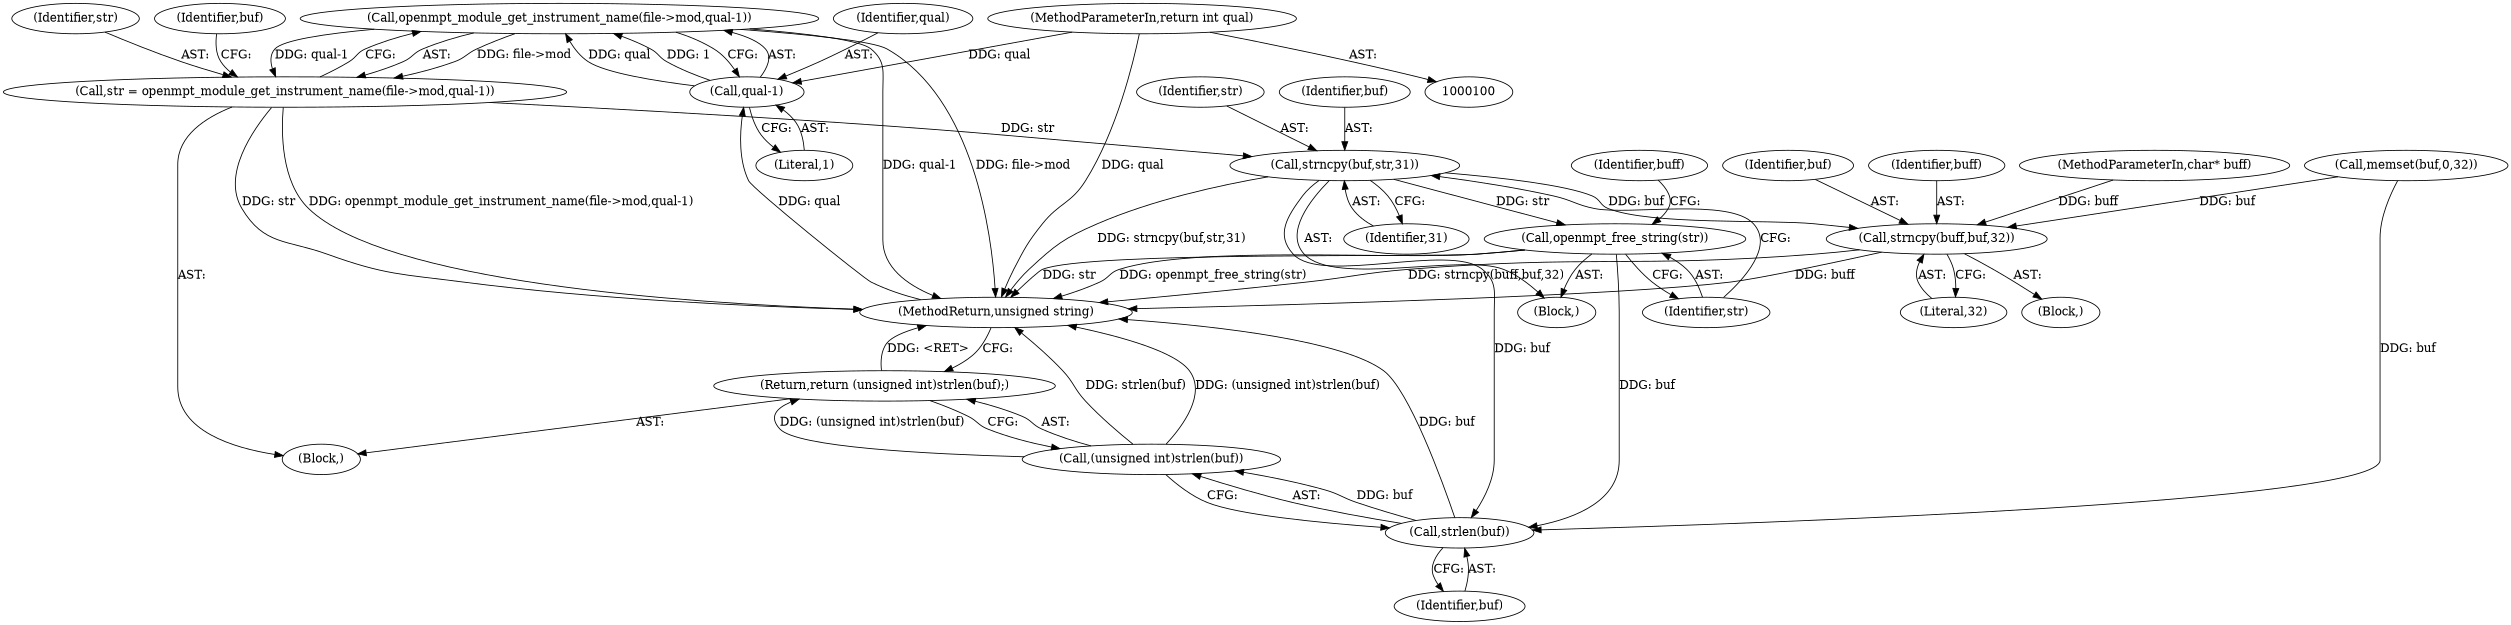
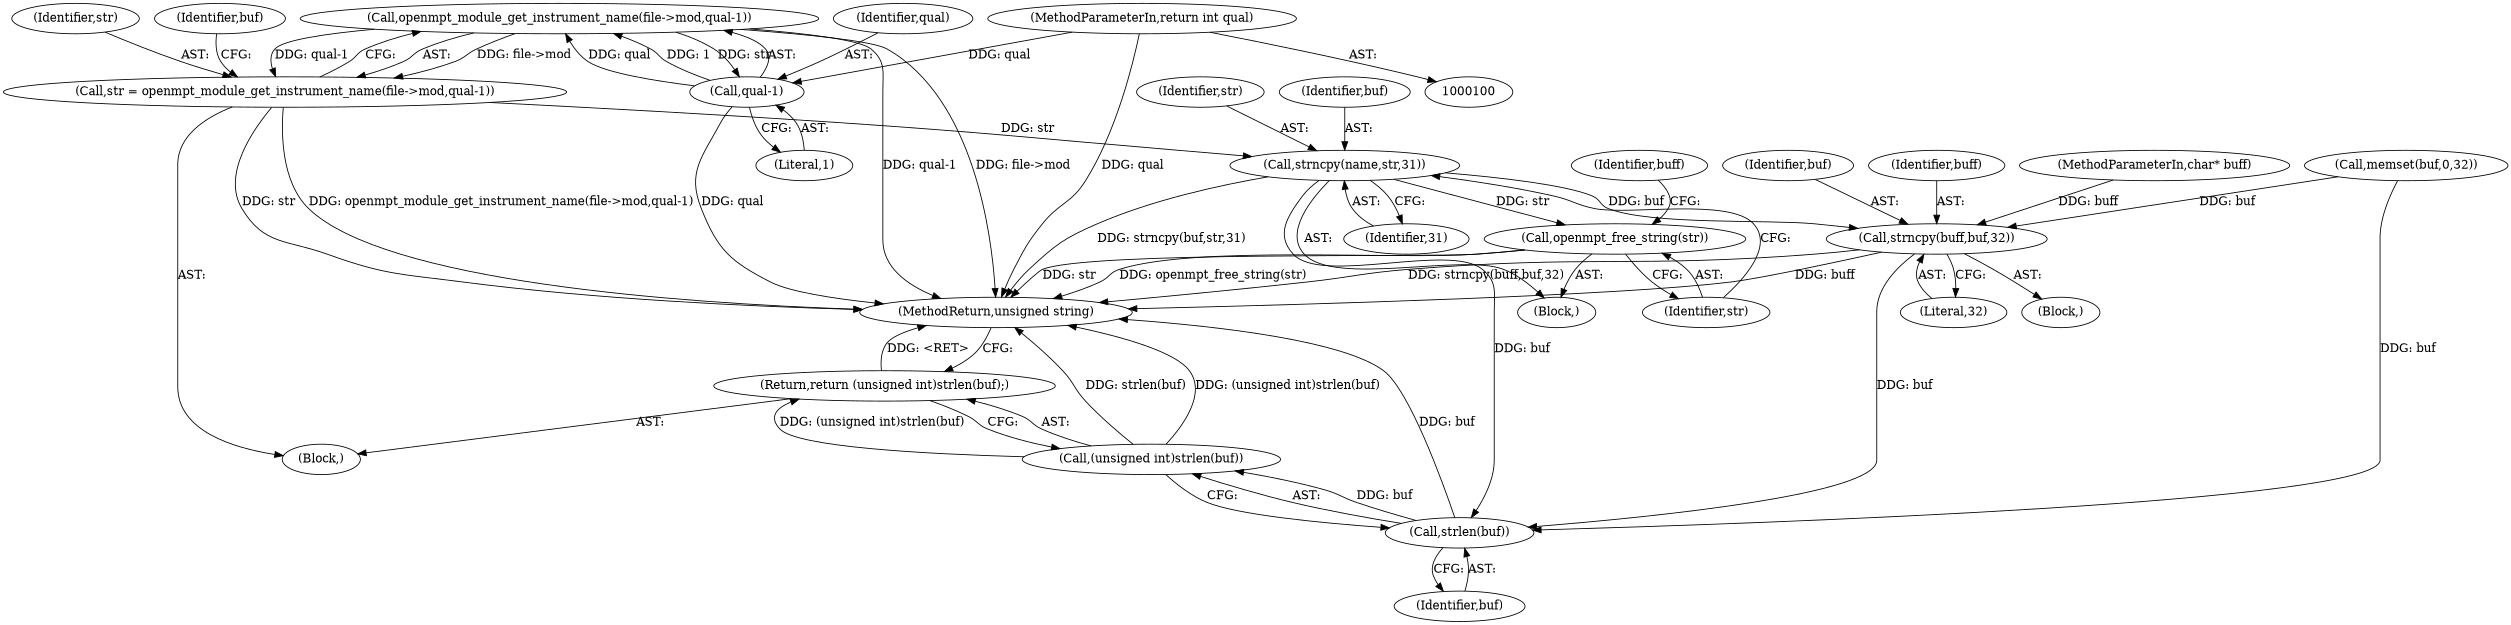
  digraph {
    n1 [label="(Call,openmpt_module_get_instrument_name(file->mod,qual-1))"]
    n2 [label="(Call,qual-1)"]
    n3 [label="(Call,str = openmpt_module_get_instrument_name(file->mod,qual-1))"]
    n4 [label="(MethodReturn,unsigned string)"]
    n5 [label="(Literal,1)"]
-   n6 [label="(Call,strncpy(buf,str,31))"]
+   n6 [label="(Call,strncpy(name,str,31))"]
    n7 [label="(Block,)"]
    n8 [label="(Return,return (unsigned int)strlen(buf);)"]
    n9 [label="(MethodParameterIn,return int qual)"]
    1000100
    n11 [label="(Call,openmpt_free_string(str))"]
    n12 [label="(Call,strncpy(buff,buf,32))"]
    n13 [label="(Call,strlen(buf))"]
    n14 [label="(Identifier,31)"]
    n15 [label="(Block,)"]
    n16 [label="(Identifier,str)"]
    n17 [label="(Literal,32)"]
    n18 [label="(Block,)"]
    n19 [label="(Call,(unsigned int)strlen(buf))"]
    n20 [label="(Identifier,buf)"]
    n21 [label="(Call,memset(buf,0,32))"]
    n22 [label="(Identifier,buff)"]
    n23 [label="(Identifier,str)"]
    n24 [label="(Identifier,str)"]
    n25 [label="(MethodParameterIn,char* buff)"]
    n26 [label="(Identifier,buf)"]
    n27 [label="(Identifier,buf)"]
    n28 [label="(Identifier,buff)"]
    n29 [label="(Identifier,qual)"]
    n30 [label="(Identifier,buf)"]
-   n1 -> n2 [label="CFG: "]
+   n1 -> n2 [label="DDG: str"]
    n1 -> n3 [label="AST: "]
    n1 -> n3 [label="DDG: file->mod"]
    n1 -> n3 [label="DDG: qual-1"]
    n1 -> n4 [label="DDG: qual-1"]
    n1 -> n4 [label="DDG: file->mod"]
    n2 -> n1 [label="AST: "]
    n2 -> n1 [label="DDG: qual"]
    n2 -> n1 [label="DDG: 1"]
-   n4 -> n2 [label="DDG: qual"]
+   n2 -> n4 [label="DDG: qual"]
    n2 -> n5 [label="CFG: "]
    n3 -> n1 [label="CFG: "]
    n3 -> n4 [label="DDG: openmpt_module_get_instrument_name(file->mod,qual-1)"]
    n3 -> n4 [label="DDG: str"]
    n3 -> n6 [label="DDG: str"]
    n3 -> n7 [label="AST: "]
    n4 -> n8 [label="CFG: "]
    n5 -> n2 [label="AST: "]
    n6 -> n4 [label="DDG: strncpy(buf,str,31)"]
    n6 -> n11 [label="DDG: str"]
    n6 -> n12 [label="DDG: buf"]
    n6 -> n13 [label="DDG: buf"]
    n6 -> n14 [label="CFG: "]
    n6 -> n15 [label="AST: "]
    n8 -> n4 [label="DDG: <RET>"]
    n8 -> n7 [label="AST: "]
    n8 -> n19 [label="CFG: "]
    n9 -> n2 [label="DDG: qual"]
    n9 -> n4 [label="DDG: qual"]
    n9 -> 1000100 [label="AST: "]
    n11 -> n4 [label="DDG: openmpt_free_string(str)"]
    n11 -> n4 [label="DDG: str"]
    n11 -> n15 [label="AST: "]
    n11 -> n16 [label="CFG: "]
    n12 -> n4 [label="DDG: buff"]
    n12 -> n4 [label="DDG: strncpy(buff,buf,32)"]
-   n11 -> n13 [label="DDG: buf"]
+   n12 -> n13 [label="DDG: buf"]
    n12 -> n17 [label="CFG: "]
    n12 -> n18 [label="AST: "]
    n13 -> n4 [label="DDG: buf"]
    n13 -> n19 [label="AST: "]
    n13 -> n19 [label="DDG: buf"]
    n13 -> n20 [label="CFG: "]
    n14 -> n6 [label="AST: "]
    n16 -> n6 [label="CFG: "]
    n16 -> n11 [label="AST: "]
    n17 -> n12 [label="AST: "]
    n19 -> n4 [label="DDG: (unsigned int)strlen(buf)"]
    n19 -> n4 [label="DDG: strlen(buf)"]
    n19 -> n8 [label="AST: "]
    n19 -> n8 [label="DDG: (unsigned int)strlen(buf)"]
    n19 -> n13 [label="CFG: "]
    n20 -> n13 [label="AST: "]
    n21 -> n12 [label="DDG: buf"]
    n21 -> n13 [label="DDG: buf"]
    n22 -> n12 [label="AST: "]
    n23 -> n3 [label="AST: "]
    n24 -> n6 [label="AST: "]
    n25 -> n12 [label="DDG: buff"]
    n26 -> n3 [label="CFG: "]
    n27 -> n6 [label="AST: "]
    n28 -> n11 [label="CFG: "]
    n29 -> n2 [label="AST: "]
    n30 -> n12 [label="AST: "]
  }
